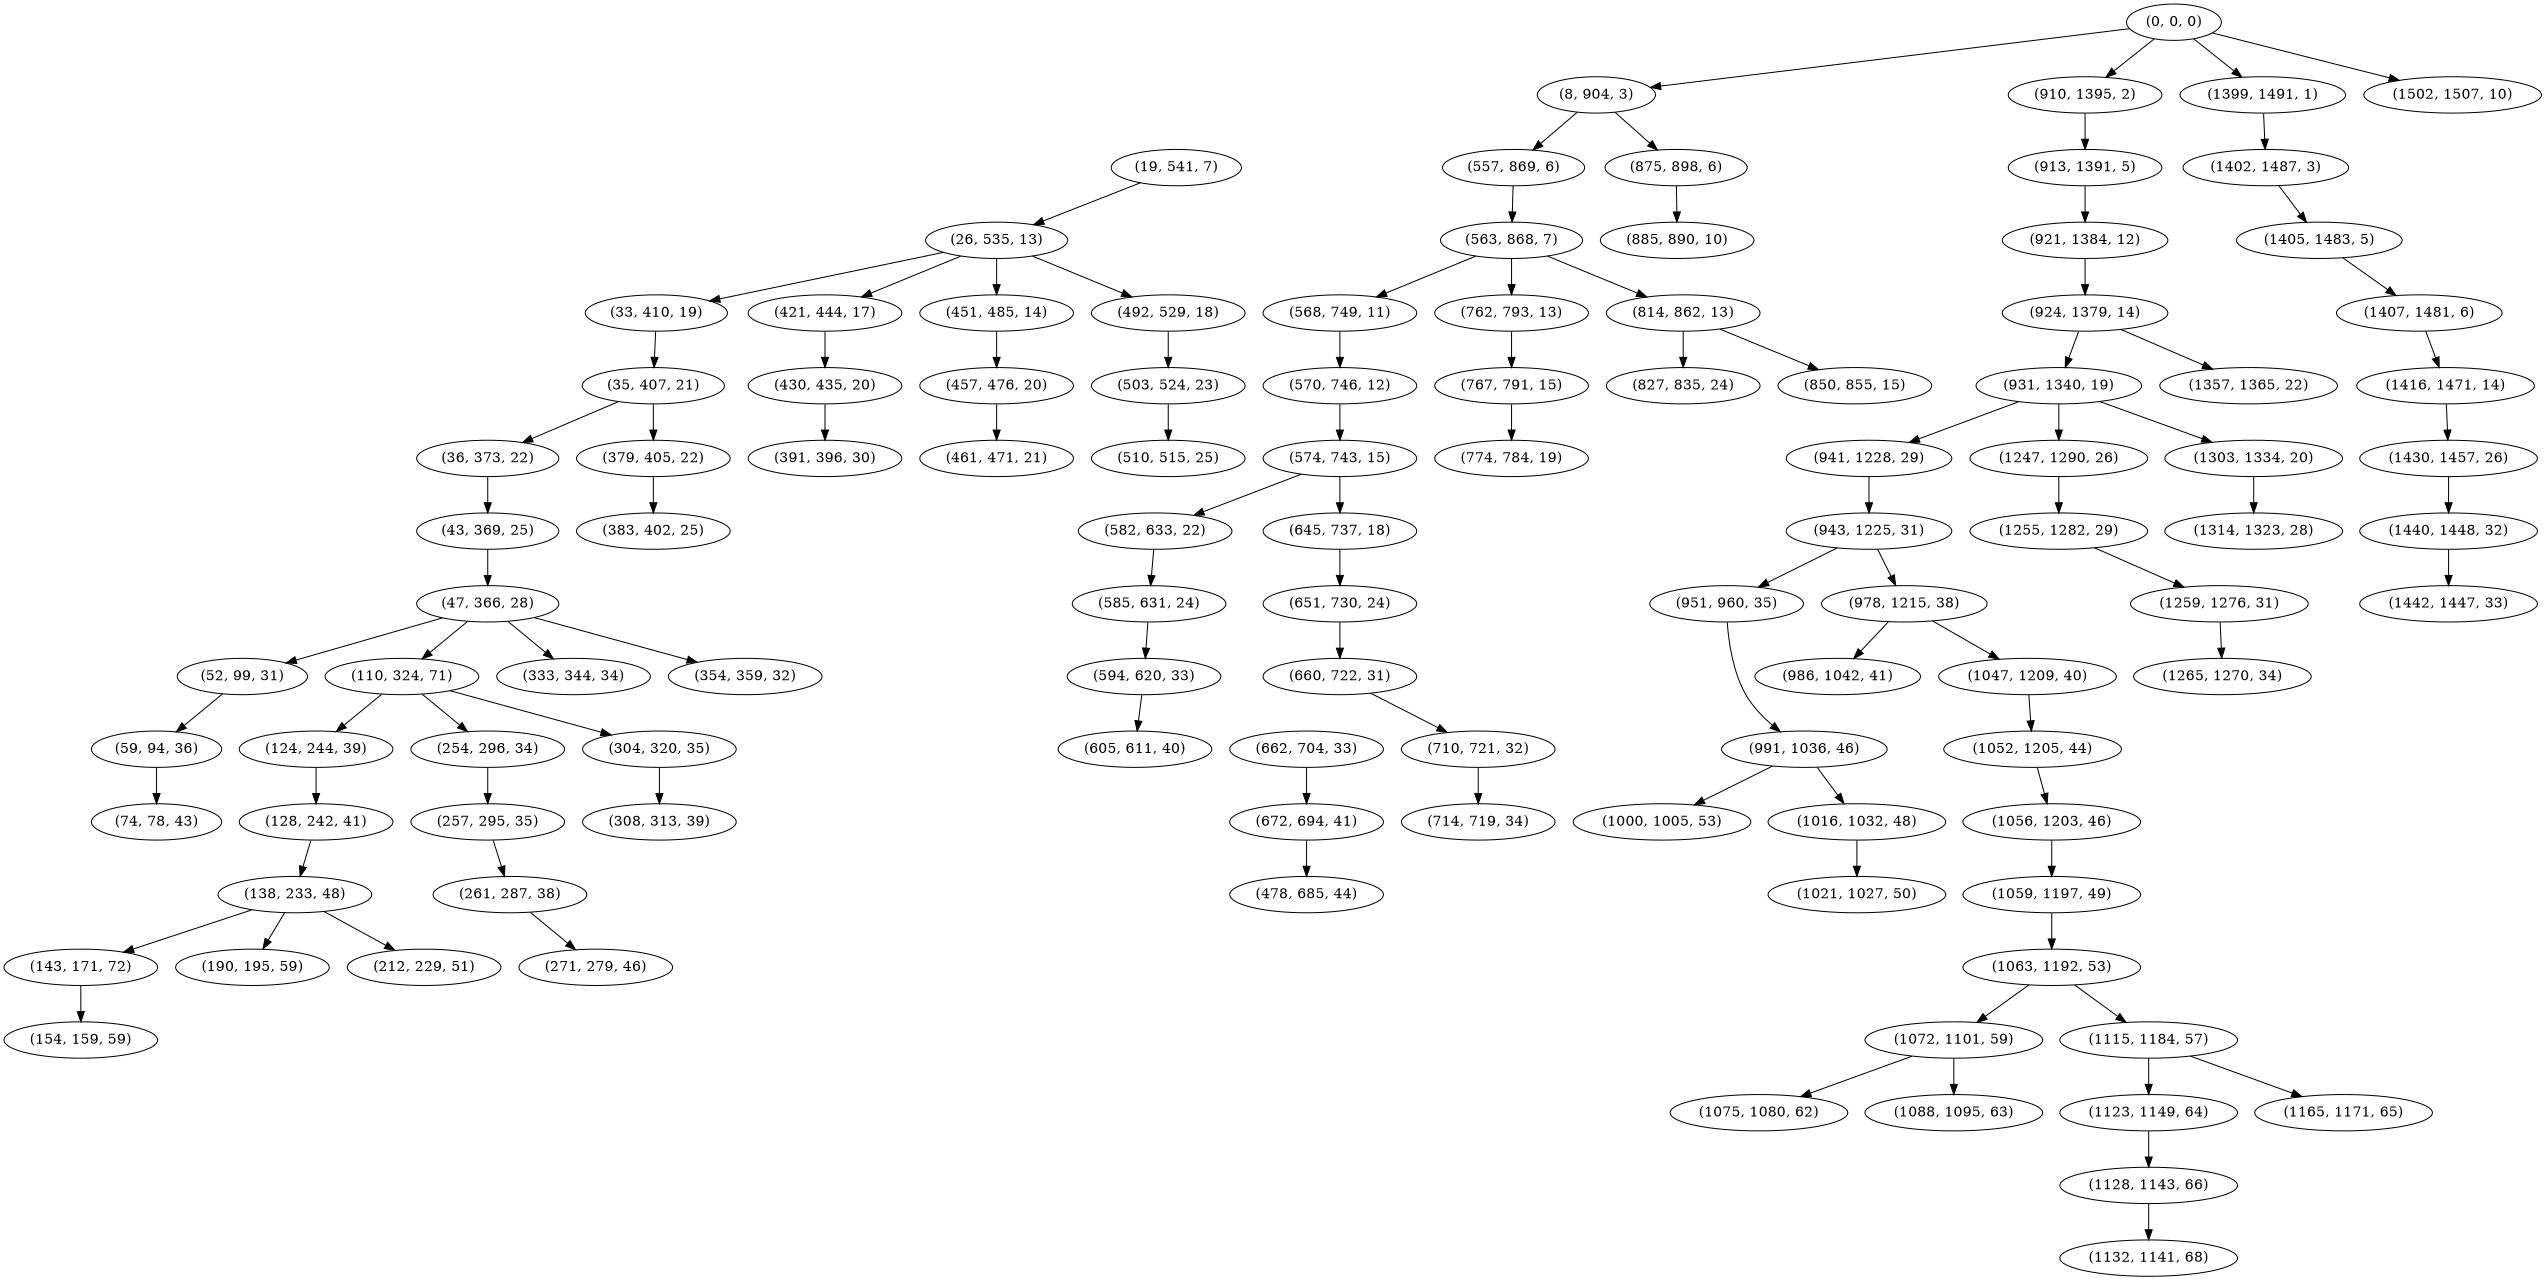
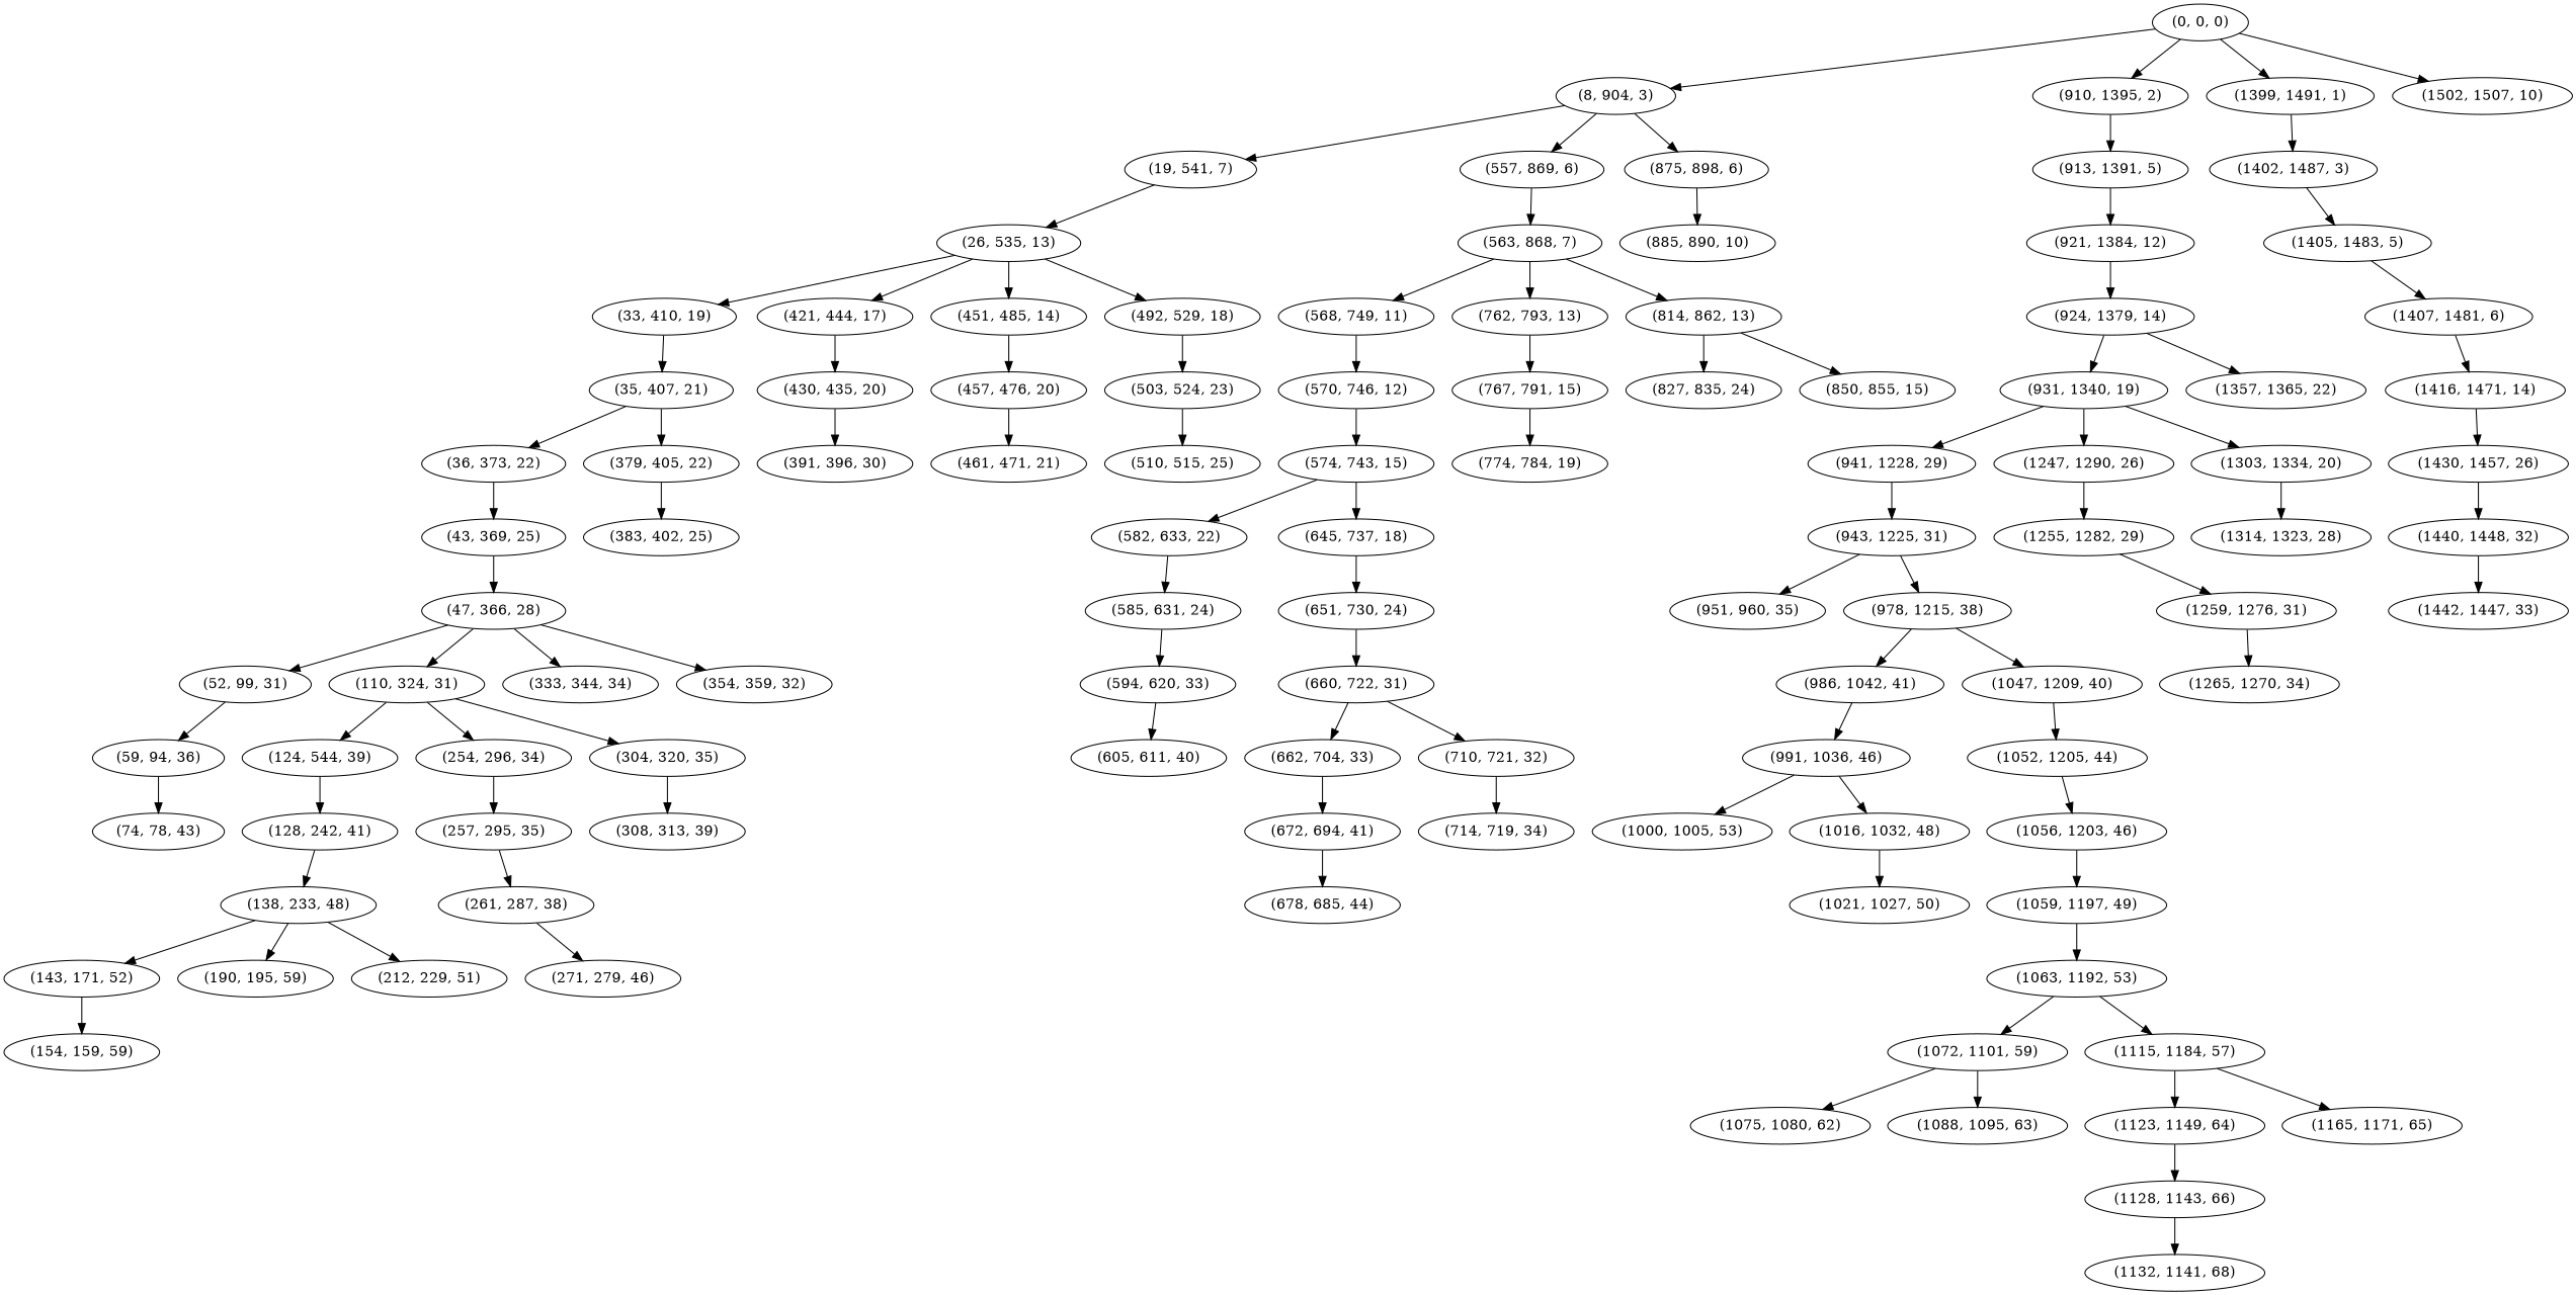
  digraph {
    fontname="DejaVu Serif"
    node [fontname="DejaVu Serif"]
    edge [fontname="DejaVu Serif"]
    "(0, 0, 0)"
    "(8, 904, 3)"
    "(910, 1395, 2)"
    "(1399, 1491, 1)"
    "(1502, 1507, 10)"
    "(19, 541, 7)"
    "(557, 869, 6)"
    "(875, 898, 6)"
    "(913, 1391, 5)"
    "(1402, 1487, 3)"
    "(26, 535, 13)"
    "(563, 868, 7)"
    "(885, 890, 10)"
    "(33, 410, 19)"
    "(421, 444, 17)"
    "(451, 485, 14)"
    "(492, 529, 18)"
    "(35, 407, 21)"
    "(430, 435, 20)"
    "(457, 476, 20)"
    "(503, 524, 23)"
    "(36, 373, 22)"
    "(379, 405, 22)"
    "(43, 369, 25)"
    "(383, 402, 25)"
    "(47, 366, 28)"
    "(52, 99, 31)"
-   "(110, 324, 31)" [label="(110, 324, 71)"]
+   "(110, 324, 31)"
    "(333, 344, 34)"
    "(354, 359, 32)"
    "(59, 94, 36)"
-   "(124, 244, 39)"
+   "(124, 244, 39)" [label="(124, 544, 39)"]
    "(254, 296, 34)"
    "(304, 320, 35)"
    "(74, 78, 43)"
    "(128, 242, 41)"
    "(257, 295, 35)"
    "(308, 313, 39)"
    "(138, 233, 48)"
-   "(143, 171, 52)" [label="(143, 171, 72)"]
+   "(143, 171, 52)"
    "(190, 195, 59)"
    "(212, 229, 51)"
    "(154, 159, 59)"
    "(261, 287, 38)"
    "(271, 279, 46)"
    "(391, 396, 30)"
    "(461, 471, 21)"
    "(510, 515, 25)"
    "(568, 749, 11)"
    "(762, 793, 13)"
    "(814, 862, 13)"
    "(570, 746, 12)"
    "(767, 791, 15)"
    "(827, 835, 24)"
    "(850, 855, 15)"
    "(574, 743, 15)"
    "(582, 633, 22)"
    "(645, 737, 18)"
    "(585, 631, 24)"
    "(651, 730, 24)"
    "(594, 620, 33)"
    "(605, 611, 40)"
    "(660, 722, 31)"
    "(662, 704, 33)"
    "(710, 721, 32)"
    "(672, 694, 41)"
    "(714, 719, 34)"
-   "(678, 685, 44)" [label="(478, 685, 44)"]
+   "(678, 685, 44)"
    "(774, 784, 19)"
    "(921, 1384, 12)"
    "(924, 1379, 14)"
    "(931, 1340, 19)"
    "(1357, 1365, 22)"
    "(941, 1228, 29)"
    "(1247, 1290, 26)"
    "(1303, 1334, 20)"
    "(943, 1225, 31)"
    "(1255, 1282, 29)"
    "(1314, 1323, 28)"
    "(951, 960, 35)"
    "(978, 1215, 38)"
    "(986, 1042, 41)"
    "(1047, 1209, 40)"
    "(991, 1036, 46)"
    "(1052, 1205, 44)"
    "(1000, 1005, 53)"
    "(1016, 1032, 48)"
    "(1021, 1027, 50)"
    "(1056, 1203, 46)"
    "(1059, 1197, 49)"
    "(1063, 1192, 53)"
    "(1072, 1101, 59)"
    "(1115, 1184, 57)"
    "(1075, 1080, 62)"
    "(1088, 1095, 63)"
    "(1123, 1149, 64)"
    "(1165, 1171, 65)"
    "(1128, 1143, 66)"
    "(1132, 1141, 68)"
    "(1259, 1276, 31)"
    "(1265, 1270, 34)"
    "(1405, 1483, 5)"
    "(1407, 1481, 6)"
    "(1416, 1471, 14)"
    "(1430, 1457, 26)"
    "(1440, 1448, 32)"
    "(1442, 1447, 33)"
    "(0, 0, 0)" -> "(8, 904, 3)"
    "(0, 0, 0)" -> "(910, 1395, 2)"
    "(0, 0, 0)" -> "(1399, 1491, 1)"
    "(0, 0, 0)" -> "(1502, 1507, 10)"
+   "(8, 904, 3)" -> "(19, 541, 7)"
    "(8, 904, 3)" -> "(557, 869, 6)"
    "(8, 904, 3)" -> "(875, 898, 6)"
    "(910, 1395, 2)" -> "(913, 1391, 5)"
    "(1399, 1491, 1)" -> "(1402, 1487, 3)"
    "(19, 541, 7)" -> "(26, 535, 13)"
    "(557, 869, 6)" -> "(563, 868, 7)"
    "(875, 898, 6)" -> "(885, 890, 10)"
    "(913, 1391, 5)" -> "(921, 1384, 12)"
    "(1402, 1487, 3)" -> "(1405, 1483, 5)"
    "(26, 535, 13)" -> "(33, 410, 19)"
    "(26, 535, 13)" -> "(421, 444, 17)"
    "(26, 535, 13)" -> "(451, 485, 14)"
    "(26, 535, 13)" -> "(492, 529, 18)"
    "(563, 868, 7)" -> "(568, 749, 11)"
    "(563, 868, 7)" -> "(762, 793, 13)"
    "(563, 868, 7)" -> "(814, 862, 13)"
    "(33, 410, 19)" -> "(35, 407, 21)"
    "(421, 444, 17)" -> "(430, 435, 20)"
    "(451, 485, 14)" -> "(457, 476, 20)"
    "(492, 529, 18)" -> "(503, 524, 23)"
    "(35, 407, 21)" -> "(36, 373, 22)"
    "(35, 407, 21)" -> "(379, 405, 22)"
    "(430, 435, 20)" -> "(391, 396, 30)"
    "(457, 476, 20)" -> "(461, 471, 21)"
    "(503, 524, 23)" -> "(510, 515, 25)"
    "(36, 373, 22)" -> "(43, 369, 25)"
    "(379, 405, 22)" -> "(383, 402, 25)"
    "(43, 369, 25)" -> "(47, 366, 28)"
    "(47, 366, 28)" -> "(52, 99, 31)"
    "(47, 366, 28)" -> "(110, 324, 31)"
    "(47, 366, 28)" -> "(333, 344, 34)"
    "(47, 366, 28)" -> "(354, 359, 32)"
    "(52, 99, 31)" -> "(59, 94, 36)"
    "(110, 324, 31)" -> "(124, 244, 39)"
    "(110, 324, 31)" -> "(254, 296, 34)"
    "(110, 324, 31)" -> "(304, 320, 35)"
    "(59, 94, 36)" -> "(74, 78, 43)"
    "(124, 244, 39)" -> "(128, 242, 41)"
    "(254, 296, 34)" -> "(257, 295, 35)"
    "(304, 320, 35)" -> "(308, 313, 39)"
    "(128, 242, 41)" -> "(138, 233, 48)"
    "(257, 295, 35)" -> "(261, 287, 38)"
    "(138, 233, 48)" -> "(143, 171, 52)"
    "(138, 233, 48)" -> "(190, 195, 59)"
    "(138, 233, 48)" -> "(212, 229, 51)"
    "(143, 171, 52)" -> "(154, 159, 59)"
    "(261, 287, 38)" -> "(271, 279, 46)"
    "(568, 749, 11)" -> "(570, 746, 12)"
    "(762, 793, 13)" -> "(767, 791, 15)"
    "(814, 862, 13)" -> "(827, 835, 24)"
    "(814, 862, 13)" -> "(850, 855, 15)"
    "(570, 746, 12)" -> "(574, 743, 15)"
    "(767, 791, 15)" -> "(774, 784, 19)"
    "(574, 743, 15)" -> "(582, 633, 22)"
    "(574, 743, 15)" -> "(645, 737, 18)"
    "(582, 633, 22)" -> "(585, 631, 24)"
    "(645, 737, 18)" -> "(651, 730, 24)"
    "(585, 631, 24)" -> "(594, 620, 33)"
    "(651, 730, 24)" -> "(660, 722, 31)"
    "(594, 620, 33)" -> "(605, 611, 40)"
+   "(660, 722, 31)" -> "(662, 704, 33)"
    "(660, 722, 31)" -> "(710, 721, 32)"
    "(662, 704, 33)" -> "(672, 694, 41)"
    "(710, 721, 32)" -> "(714, 719, 34)"
    "(672, 694, 41)" -> "(678, 685, 44)"
    "(921, 1384, 12)" -> "(924, 1379, 14)"
    "(924, 1379, 14)" -> "(931, 1340, 19)"
    "(924, 1379, 14)" -> "(1357, 1365, 22)"
    "(931, 1340, 19)" -> "(941, 1228, 29)"
    "(931, 1340, 19)" -> "(1247, 1290, 26)"
    "(931, 1340, 19)" -> "(1303, 1334, 20)"
    "(941, 1228, 29)" -> "(943, 1225, 31)"
    "(1247, 1290, 26)" -> "(1255, 1282, 29)"
    "(1303, 1334, 20)" -> "(1314, 1323, 28)"
    "(943, 1225, 31)" -> "(951, 960, 35)"
    "(943, 1225, 31)" -> "(978, 1215, 38)"
    "(1255, 1282, 29)" -> "(1259, 1276, 31)"
    "(978, 1215, 38)" -> "(986, 1042, 41)"
    "(978, 1215, 38)" -> "(1047, 1209, 40)"
-   "(951, 960, 35)" -> "(991, 1036, 46)"
+   "(986, 1042, 41)" -> "(991, 1036, 46)"
    "(1047, 1209, 40)" -> "(1052, 1205, 44)"
    "(991, 1036, 46)" -> "(1000, 1005, 53)"
    "(991, 1036, 46)" -> "(1016, 1032, 48)"
    "(1052, 1205, 44)" -> "(1056, 1203, 46)"
    "(1016, 1032, 48)" -> "(1021, 1027, 50)"
    "(1056, 1203, 46)" -> "(1059, 1197, 49)"
    "(1059, 1197, 49)" -> "(1063, 1192, 53)"
    "(1063, 1192, 53)" -> "(1072, 1101, 59)"
    "(1063, 1192, 53)" -> "(1115, 1184, 57)"
    "(1072, 1101, 59)" -> "(1075, 1080, 62)"
    "(1072, 1101, 59)" -> "(1088, 1095, 63)"
    "(1115, 1184, 57)" -> "(1123, 1149, 64)"
    "(1115, 1184, 57)" -> "(1165, 1171, 65)"
    "(1123, 1149, 64)" -> "(1128, 1143, 66)"
    "(1128, 1143, 66)" -> "(1132, 1141, 68)"
    "(1259, 1276, 31)" -> "(1265, 1270, 34)"
    "(1405, 1483, 5)" -> "(1407, 1481, 6)"
    "(1407, 1481, 6)" -> "(1416, 1471, 14)"
    "(1416, 1471, 14)" -> "(1430, 1457, 26)"
    "(1430, 1457, 26)" -> "(1440, 1448, 32)"
    "(1440, 1448, 32)" -> "(1442, 1447, 33)"
  }
